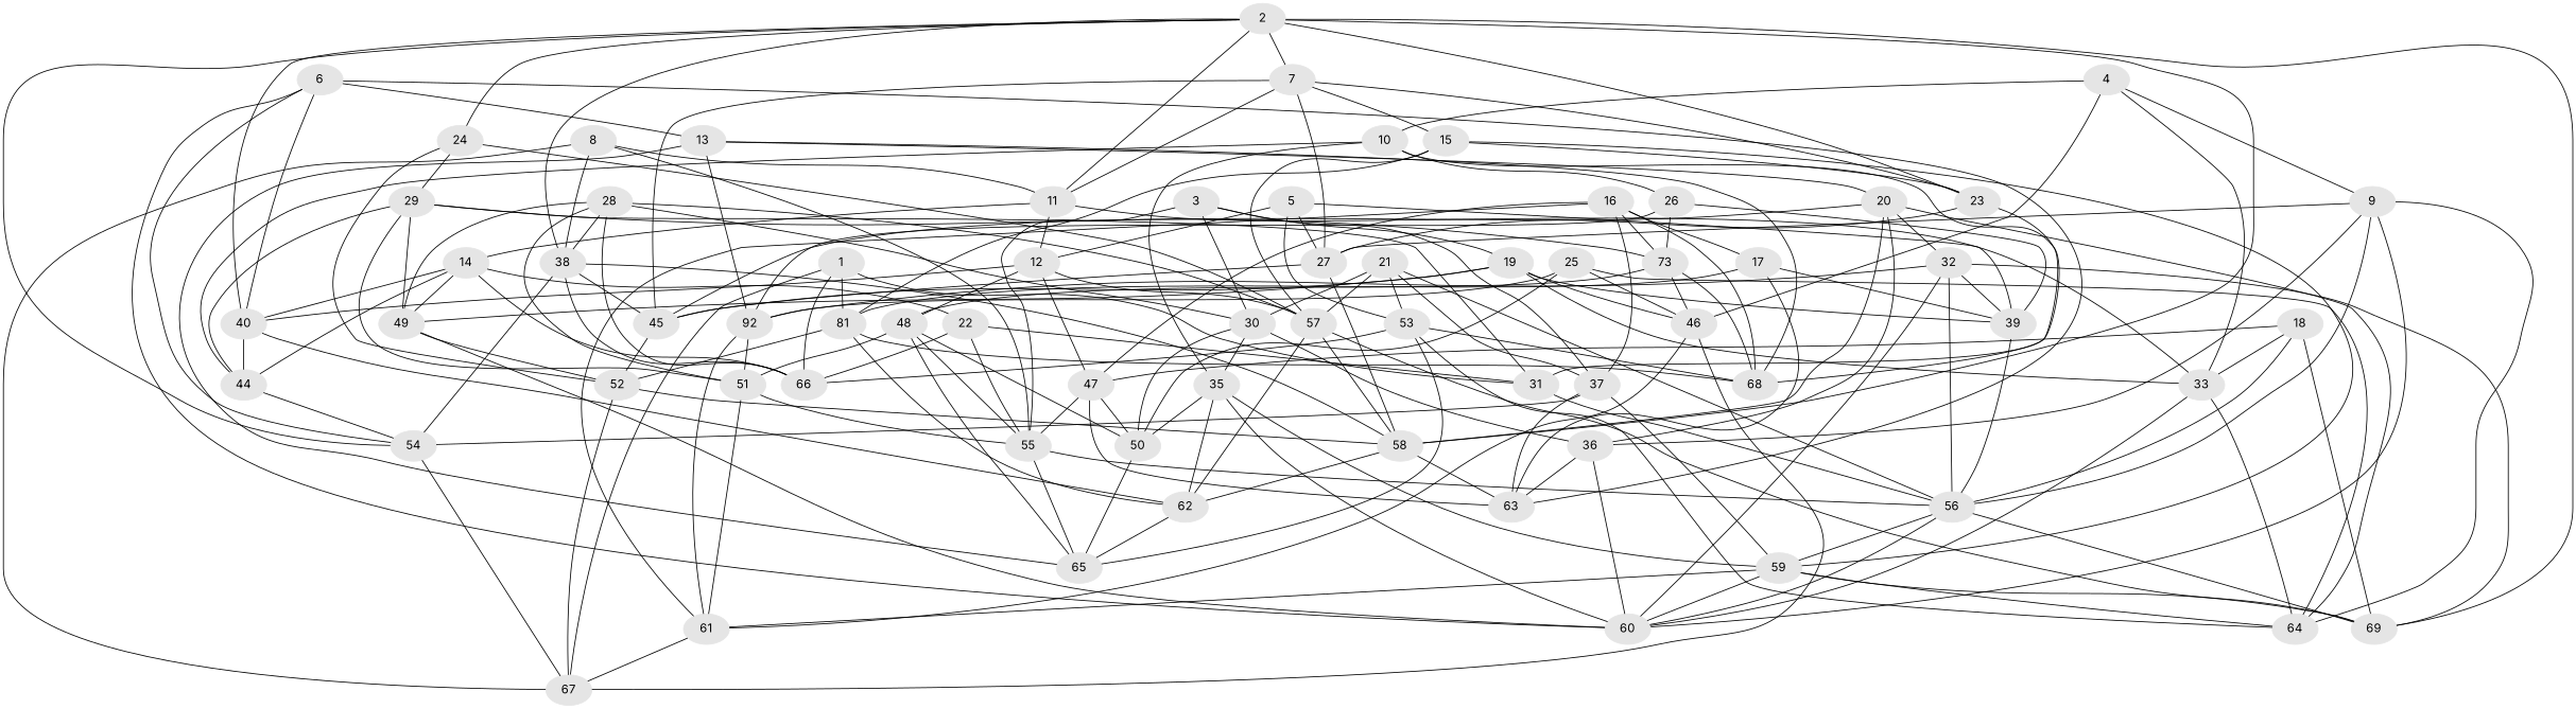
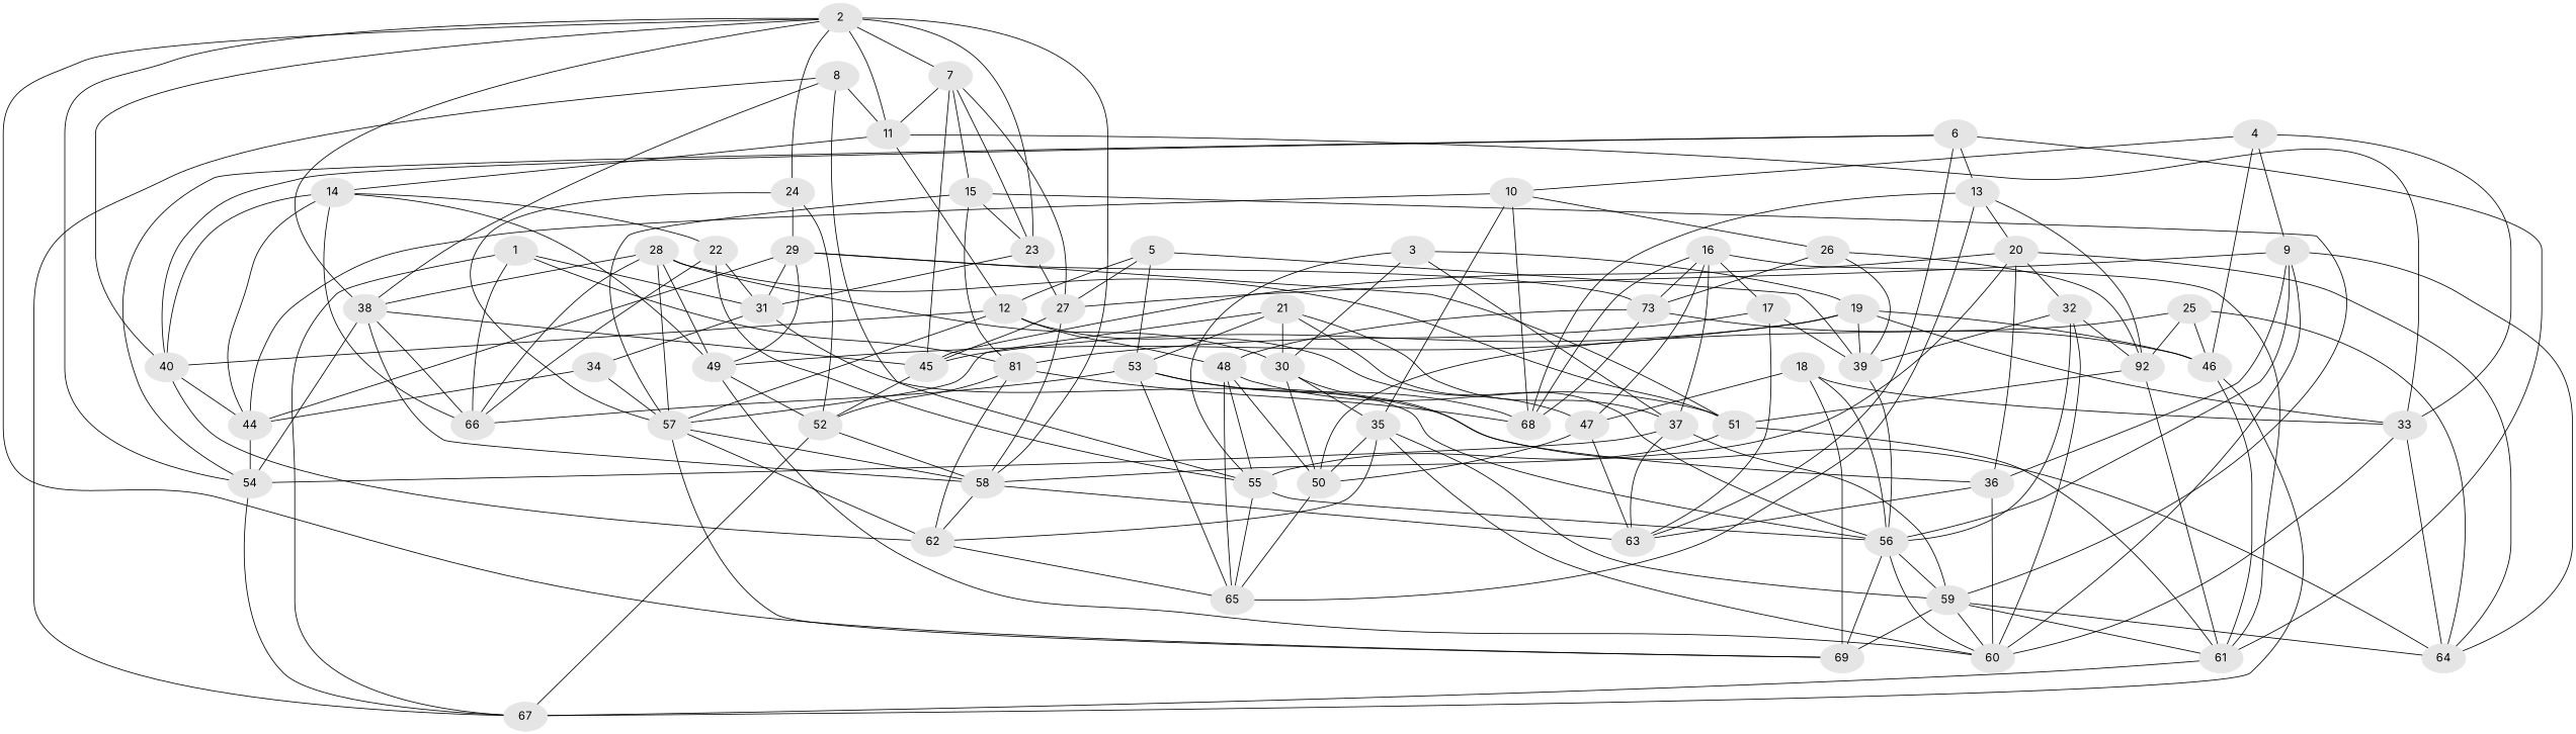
  graph {
    fontname=Inter
    node [color=gray90 fontname=Inter style=filled]
    edge [fontname=Inter weight=1.0]
    1
    31
    n3 [label=81]
    66
    67
    56
+   34
    68
    52
    62
    2
    7
    11
    23
    24
    38
    40
    54
    58
    69
    27
    15
    45
    33
    12
    14
    57
    29
    44
    63
    3
    19
    30
    37
    55
    46
    39
    49
    36
    35
    50
    59
    65
    4
    9
    10
    60
    64
    26
    61
    5
    53
    47
    48
    6
    13
    20
    n58 [label=92]
    8
    21
    n61 [label=73]
    22
    51
    32
    16
    17
    18
    25
    28
    1 -- 31
    1 -- n3
    1 -- 66
    1 -- 67
    31 -- 56
+   31 -- 34
    n3 -- 68
    n3 -- 52
    n3 -- 62
    56 -- 69
    56 -- 59
    56 -- 60
+   34 -- 57
+   34 -- 44
    52 -- 67
    52 -- 58
    62 -- 65
    2 -- 7
    2 -- 11
    2 -- 23 [weight=2.0]
    2 -- 24
    2 -- 38
    2 -- 40
    2 -- 54
    2 -- 58
    2 -- 69
    7 -- 11
    7 -- 23
    7 -- 27
    7 -- 15
    7 -- 45
    11 -- 33
    11 -- 12
    11 -- 14
    23 -- 31
    23 -- 27
    24 -- 52
    24 -- 57
    24 -- 29
    38 -- 66
    38 -- 54
    38 -- 58
    38 -- 45
    40 -- 62
    40 -- 44
    54 -- 67
    58 -- 62
    58 -- 63
    27 -- 58
    27 -- 45
    15 -- n3
    15 -- 23
    15 -- 57 [weight=2.0]
    15 -- 59
    45 -- 52
    33 -- 60
    33 -- 64
    12 -- 40
    12 -- 57
    12 -- 47
    12 -- 48
    14 -- 66
    14 -- 40
    14 -- 44
    14 -- 49
    14 -- 22
    57 -- 62
    57 -- 58
    57 -- 69
    29 -- 31
    29 -- 44
    29 -- 49
    29 -- n61
    29 -- 51
    44 -- 54
    3 -- 19
    3 -- 30
    3 -- 37
    3 -- 55
    19 -- 45
    19 -- 33
    19 -- 46
    19 -- 39
    19 -- 49
    30 -- 36
    30 -- 35
    30 -- 50
    37 -- 54
    37 -- 63
    37 -- 59
    55 -- 56
    55 -- 65
    46 -- 67
    46 -- 61
    39 -- 56
    49 -- 52
    49 -- 60
    36 -- 63
    36 -- 60 [weight=2.0]
    35 -- 62
    35 -- 50
    35 -- 59
    35 -- 60
    50 -- 65
    59 -- 69
    59 -- 60
    59 -- 64
    59 -- 61
    4 -- 33
    4 -- 46
    4 -- 9
    4 -- 10
    9 -- 56
    9 -- 27
    9 -- 36
    9 -- 60
    9 -- 64
    10 -- 68
    10 -- 44
    10 -- 35
    10 -- 26
    26 -- 39
    26 -- n58
    26 -- n61
    61 -- 67
    5 -- 27
    5 -- 12
    5 -- 39
    5 -- 53
    53 -- 66
    53 -- 68
    53 -- 65
    53 -- 64
    47 -- 63
-   47 -- 55
    47 -- 50
    48 -- 55
    48 -- 50
    48 -- 65
    48 -- 51
    6 -- 40
    6 -- 54
    6 -- 63
-   6 -- 60
+   6 -- 61
    6 -- 13 [weight=2.0]
    13 -- 68
    13 -- 65
    13 -- 20
    13 -- n58
    20 -- 58
    20 -- 45
    20 -- 36
    20 -- 64
    20 -- 32
    n58 -- 61
    n58 -- 51
    8 -- 67
    8 -- 11
    8 -- 38
    8 -- 55
    21 -- 56
    21 -- 57
    21 -- 30
    21 -- 37
    21 -- 53
    n61 -- 68
    n61 -- 46
    n61 -- 48
    22 -- 31
    22 -- 66
    22 -- 55
    51 -- 55
    51 -- 61
    32 -- 56
-   32 -- 69
    32 -- 39
    32 -- 60
    32 -- n58
    16 -- 68
    16 -- 37
    16 -- 61
    16 -- 47
    16 -- n61
    16 -- 17
    17 -- n3
    17 -- 63
    17 -- 39
    18 -- 56
    18 -- 69
    18 -- 33
    18 -- 47
    25 -- 46
    25 -- 50
    25 -- 64
    25 -- n58
    28 -- 66
    28 -- 38
    28 -- 57
    28 -- 30
    28 -- 49
    28 -- 51
  }
